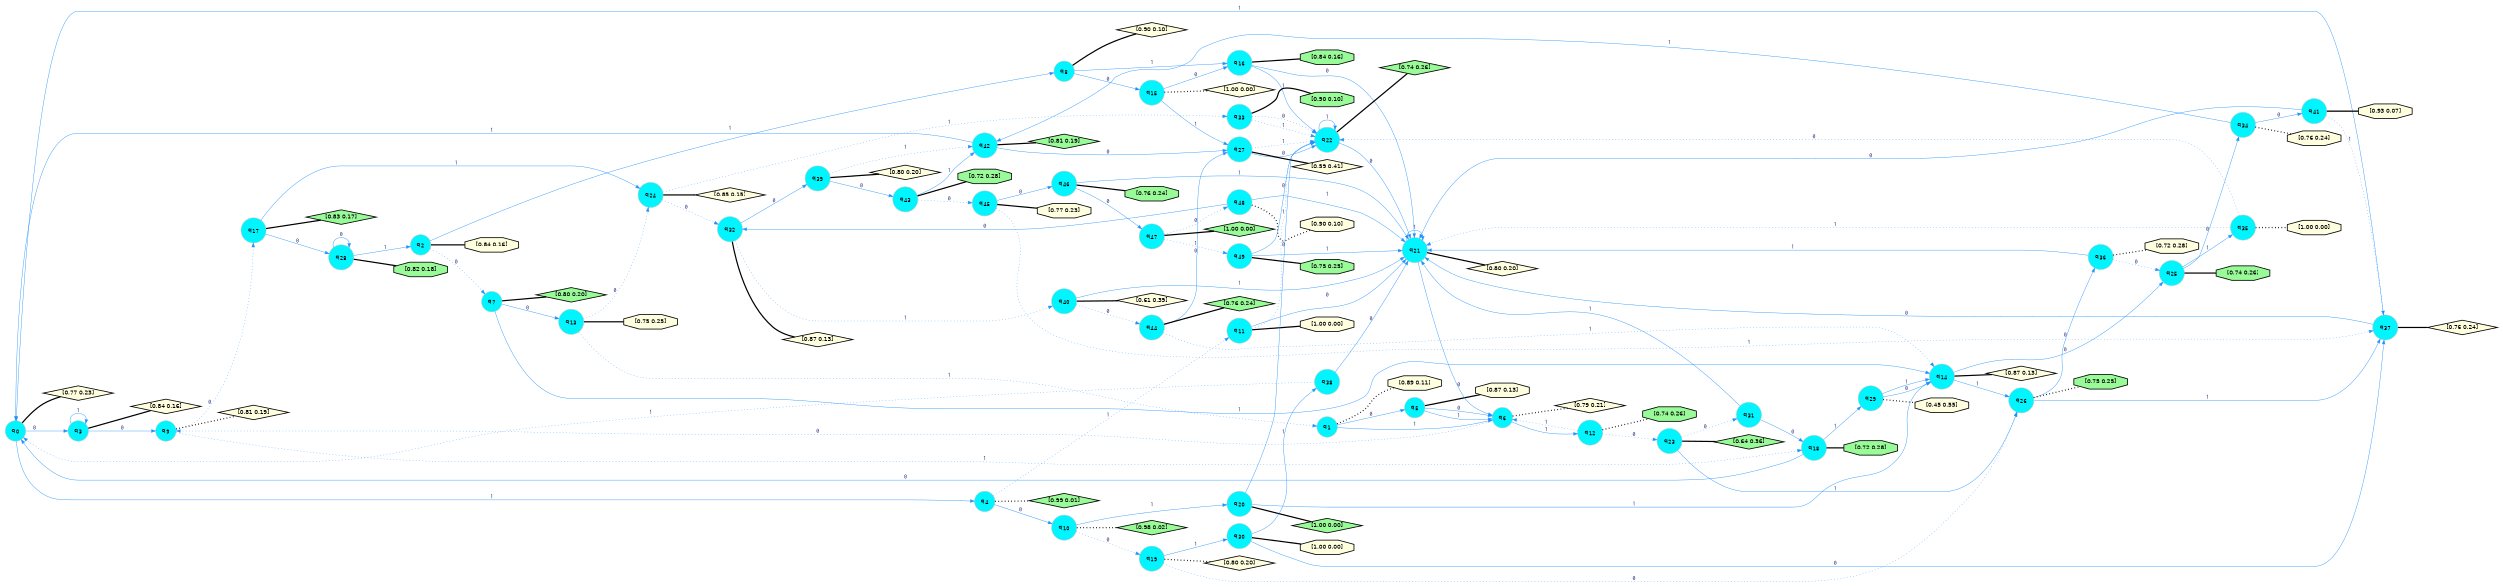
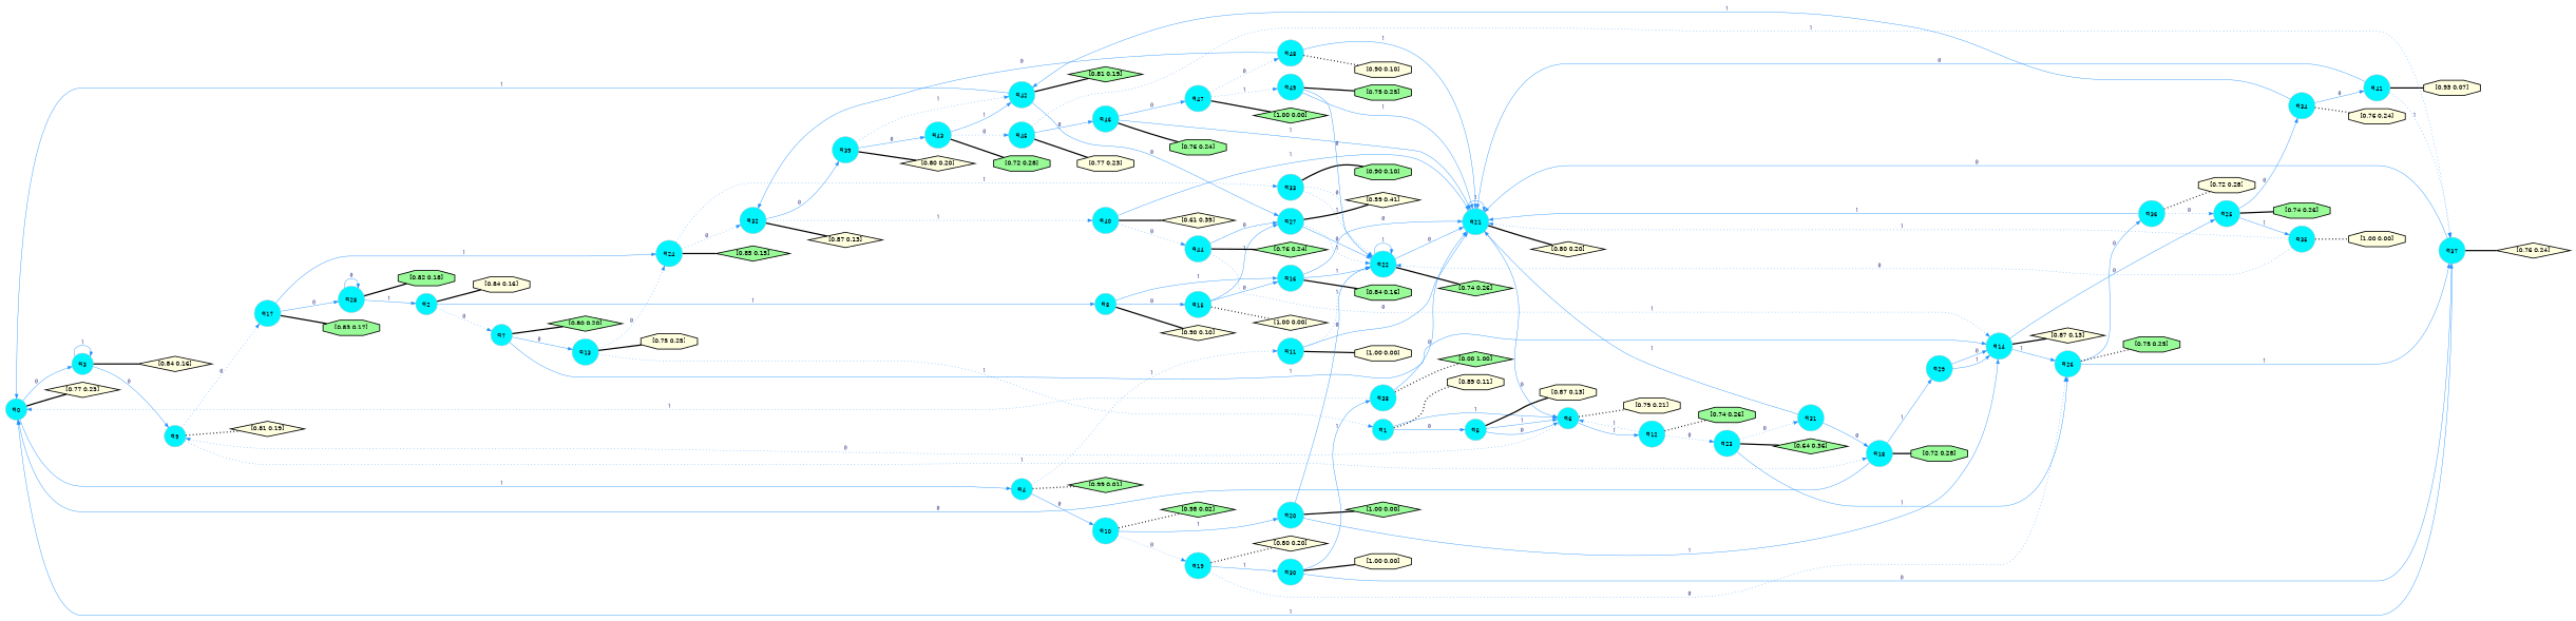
  digraph {
    rankdir=LR
    node [color=gray fillcolor=turquoise1 fontcolor=black fontname=Helvetica fontsize=16 fontweight=bold shape=circle style=filled]
    edge [arrowsize=1 color=dodgerblue1 fontcolor=midnightblue fontname=courier fontweight=bold penwidth=1 style=solid weight=20]
    n1 [label=<q<SUB>0</SUB>>]
    n2 [label=<q<SUB>3</SUB>>]
    n3 [label=<q<SUB>4</SUB>>]
    n4 [color=black fillcolor=lightyellow fontsize=14 label="[0.77 0.23]" penwidth=2 shape=diamond]
    n5 [label=<q<SUB>9</SUB>>]
    n6 [color=black fillcolor=lightyellow fontsize=14 label="[0.84 0.16]" penwidth=2 shape=diamond]
    n7 [label=<q<SUB>10</SUB>>]
    n8 [label=<q<SUB>11</SUB>>]
    n9 [color=black fillcolor=palegreen fontsize=14 label="[0.99 0.01]" penwidth=2 shape=diamond]
    n10 [label=<q<SUB>1</SUB>>]
    n11 [label=<q<SUB>5</SUB>>]
    n12 [label=<q<SUB>6</SUB>>]
    n13 [color=black fillcolor=lightyellow fontsize=14 label="[0.89 0.11]" penwidth=2 shape=octagon]
    n14 [color=black fillcolor=lightyellow fontsize=14 label="[0.87 0.13]" penwidth=2 shape=octagon]
    n15 [label=<q<SUB>12</SUB>>]
-   n16 [color=black fillcolor=lightyellow fontsize=14 label="[0.79 0.21]" penwidth=2 shape=diamond]
+   n16 [color=black fillcolor=lightyellow fontsize=14 label="[0.79 0.21]" penwidth=2 shape=octagon]
    n17 [label=<q<SUB>2</SUB>>]
    n18 [label=<q<SUB>7</SUB>>]
    n19 [label=<q<SUB>8</SUB>>]
    n20 [color=black fillcolor=lightyellow fontsize=14 label="[0.84 0.16]" penwidth=2 shape=octagon]
    n21 [label=<q<SUB>13</SUB>>]
    n22 [label=<q<SUB>14</SUB>>]
    n23 [color=black fillcolor=palegreen fontsize=14 label="[0.80 0.20]" penwidth=2 shape=diamond]
    n24 [label=<q<SUB>15</SUB>>]
    n25 [label=<q<SUB>16</SUB>>]
    n26 [color=black fillcolor=lightyellow fontsize=14 label="[0.90 0.10]" penwidth=2 shape=diamond]
    n27 [label=<q<SUB>17</SUB>>]
    n28 [label=<q<SUB>18</SUB>>]
    n29 [color=black fillcolor=lightyellow fontsize=14 label="[0.81 0.19]" penwidth=2 shape=diamond]
    n30 [label=<q<SUB>19</SUB>>]
    n31 [label=<q<SUB>20</SUB>>]
    n32 [color=black fillcolor=palegreen fontsize=14 label="[0.98 0.02]" penwidth=2 shape=diamond]
    n33 [label=<q<SUB>21</SUB>>]
    n34 [label=<q<SUB>22</SUB>>]
    n35 [color=black fillcolor=lightyellow fontsize=14 label="[1.00 0.00]" penwidth=2 shape=octagon]
    n36 [label=<q<SUB>23</SUB>>]
    n37 [color=black fillcolor=palegreen fontsize=14 label="[0.74 0.26]" penwidth=2 shape=octagon]
    n38 [label=<q<SUB>24</SUB>>]
    n39 [color=black fillcolor=lightyellow fontsize=14 label="[0.75 0.25]" penwidth=2 shape=octagon]
    n40 [label=<q<SUB>25</SUB>>]
    n41 [label=<q<SUB>26</SUB>>]
    n42 [color=black fillcolor=lightyellow fontsize=14 label="[0.87 0.13]" penwidth=2 shape=diamond]
    n43 [label=<q<SUB>27</SUB>>]
    n44 [color=black fillcolor=lightyellow fontsize=14 label="[1.00 0.00]" penwidth=2 shape=diamond]
    n45 [color=black fillcolor=palegreen fontsize=14 label="[0.84 0.16]" penwidth=2 shape=octagon]
    n46 [label=<q<SUB>28</SUB>>]
-   n47 [color=black fillcolor=palegreen fontsize=14 label="[0.83 0.17]" penwidth=2 shape=diamond]
+   n47 [color=black fillcolor=palegreen fontsize=14 label="[0.83 0.17]" penwidth=2 shape=octagon]
    n48 [label=<q<SUB>29</SUB>>]
    n49 [color=black fillcolor=palegreen fontsize=14 label="[0.72 0.28]" penwidth=2 shape=octagon]
    n50 [label=<q<SUB>30</SUB>>]
    n51 [color=black fillcolor=lightyellow fontsize=14 label="[0.80 0.20]" penwidth=2 shape=diamond]
    n52 [color=black fillcolor=palegreen fontsize=14 label="[1.00 0.00]" penwidth=2 shape=diamond]
    n53 [color=black fillcolor=lightyellow fontsize=14 label="[0.80 0.20]" penwidth=2 shape=diamond]
    n54 [color=black fillcolor=palegreen fontsize=14 label="[0.74 0.26]" penwidth=2 shape=diamond]
    n55 [label=<q<SUB>31</SUB>>]
    n56 [color=black fillcolor=palegreen fontsize=14 label="[0.64 0.36]" penwidth=2 shape=diamond]
    n57 [label=<q<SUB>32</SUB>>]
    n58 [label=<q<SUB>33</SUB>>]
-   n59 [color=black fillcolor=lightyellow fontsize=14 label="[0.85 0.15]" penwidth=2 shape=diamond]
+   n59 [color=black fillcolor=palegreen fontsize=14 label="[0.85 0.15]" penwidth=2 shape=diamond]
    n60 [label=<q<SUB>34</SUB>>]
    n61 [label=<q<SUB>35</SUB>>]
    n62 [color=black fillcolor=palegreen fontsize=14 label="[0.74 0.26]" penwidth=2 shape=octagon]
    n63 [label=<q<SUB>36</SUB>>]
    n64 [label=<q<SUB>37</SUB>>]
    n65 [color=black fillcolor=palegreen fontsize=14 label="[0.75 0.25]" penwidth=2 shape=octagon]
    n66 [color=black fillcolor=lightyellow fontsize=14 label="[0.59 0.41]" penwidth=2 shape=diamond]
    n67 [color=black fillcolor=palegreen fontsize=14 label="[0.82 0.18]" penwidth=2 shape=octagon]
-   n68 [color=black fillcolor=lightyellow fontsize=14 label="[0.45 0.55]" penwidth=2 shape=octagon]
    n69 [label=<q<SUB>38</SUB>>]
    n70 [color=black fillcolor=lightyellow fontsize=14 label="[1.00 0.00]" penwidth=2 shape=octagon]
    n71 [label=<q<SUB>39</SUB>>]
    n72 [label=<q<SUB>40</SUB>>]
    n73 [color=black fillcolor=lightyellow fontsize=14 label="[0.87 0.13]" penwidth=2 shape=diamond]
    n74 [color=black fillcolor=palegreen fontsize=14 label="[0.90 0.10]" penwidth=2 shape=octagon]
    n75 [label=<q<SUB>41</SUB>>]
    n76 [label=<q<SUB>42</SUB>>]
    n77 [color=black fillcolor=lightyellow fontsize=14 label="[0.76 0.24]" penwidth=2 shape=octagon]
    n78 [color=black fillcolor=lightyellow fontsize=14 label="[1.00 0.00]" penwidth=2 shape=octagon]
    n79 [color=black fillcolor=lightyellow fontsize=14 label="[0.72 0.28]" penwidth=2 shape=octagon]
    n80 [color=black fillcolor=lightyellow fontsize=14 label="[0.76 0.24]" penwidth=2 shape=diamond]
+   n81 [color=black fillcolor=palegreen fontsize=14 label="[0.00 1.00]" penwidth=2 shape=diamond]
    n82 [label=<q<SUB>43</SUB>>]
    n83 [color=black fillcolor=lightyellow fontsize=14 label="[0.80 0.20]" penwidth=2 shape=diamond]
    n84 [label=<q<SUB>44</SUB>>]
    n85 [color=black fillcolor=lightyellow fontsize=14 label="[0.61 0.39]" penwidth=2 shape=diamond]
    n86 [color=black fillcolor=lightyellow fontsize=14 label="[0.93 0.07]" penwidth=2 shape=octagon]
    n87 [color=black fillcolor=palegreen fontsize=14 label="[0.81 0.19]" penwidth=2 shape=diamond]
    n88 [label=<q<SUB>45</SUB>>]
    n89 [color=black fillcolor=palegreen fontsize=14 label="[0.72 0.28]" penwidth=2 shape=octagon]
    n90 [color=black fillcolor=palegreen fontsize=14 label="[0.76 0.24]" penwidth=2 shape=diamond]
    n91 [label=<q<SUB>46</SUB>>]
    n92 [color=black fillcolor=lightyellow fontsize=14 label="[0.77 0.23]" penwidth=2 shape=octagon]
    n93 [label=<q<SUB>47</SUB>>]
    n94 [color=black fillcolor=palegreen fontsize=14 label="[0.76 0.24]" penwidth=2 shape=octagon]
    n95 [label=<q<SUB>48</SUB>>]
    n96 [label=<q<SUB>49</SUB>>]
    n97 [color=black fillcolor=palegreen fontsize=14 label="[1.00 0.00]" penwidth=2 shape=diamond]
    n98 [color=black fillcolor=lightyellow fontsize=14 label="[0.90 0.10]" penwidth=2 shape=octagon]
    n99 [color=black fillcolor=palegreen fontsize=14 label="[0.75 0.25]" penwidth=2 shape=octagon]
    n1 -> n2 [label=0 style=bold]
    n1 -> n3 [label=1]
    n1 -> n4 [arrowhead=none color=black penwidth=3 style=bold]
    n2 -> n2 [label=1]
    n2 -> n5 [label=0 style=bold]
    n2 -> n6 [arrowhead=none color=black penwidth=3 style=bold]
    n3 -> n7 [label=0 style=bold]
    n3 -> n8 [label=1 style=dotted]
    n3 -> n9 [arrowhead=none color=black penwidth=3 style=dotted]
    n5 -> n27 [label=0 style=dotted]
    n5 -> n28 [label=1 style=dotted]
    n5 -> n29 [arrowhead=none color=black penwidth=3 style=dotted]
    n7 -> n30 [label=0 style=dotted]
    n7 -> n31 [label=1]
    n7 -> n32 [arrowhead=none color=black penwidth=3 style=dotted]
    n8 -> n33 [label=0]
    n8 -> n34 [label=1 style=dotted]
    n8 -> n35 [arrowhead=none color=black penwidth=3]
    n10 -> n11 [label=0 style=bold]
    n10 -> n12 [label=1 style=bold]
    n10 -> n13 [arrowhead=none color=black penwidth=3 style=dotted]
    n11 -> n12 [label=0]
    n11 -> n12 [label=1 style=bold]
    n11 -> n14 [arrowhead=none color=black penwidth=3 style=bold]
    n12 -> n5 [label=0 style=dotted]
    n12 -> n15 [label=1 style=bold]
    n12 -> n16 [arrowhead=none color=black penwidth=3 style=dotted]
    n15 -> n12 [label=1 style=dotted]
    n15 -> n36 [label=0 style=dotted]
    n15 -> n37 [arrowhead=none color=black penwidth=3 style=dotted]
    n17 -> n18 [label=0 style=dotted]
    n17 -> n19 [label=1]
    n17 -> n20 [arrowhead=none color=black penwidth=3]
    n18 -> n21 [label=0 style=bold]
    n18 -> n22 [label=1]
    n18 -> n23 [arrowhead=none color=black penwidth=3 style=bold]
    n19 -> n24 [label=0 style=bold]
    n19 -> n25 [label=1]
    n19 -> n26 [arrowhead=none color=black penwidth=3 style=bold]
    n21 -> n10 [label=1 style=dotted]
    n21 -> n38 [label=0 style=dotted]
    n21 -> n39 [arrowhead=none color=black penwidth=3]
    n22 -> n40 [label=0 style=bold]
    n22 -> n41 [label=1 style=bold]
    n22 -> n42 [arrowhead=none color=black penwidth=3]
    n24 -> n25 [label=0]
    n24 -> n43 [label=1]
    n24 -> n44 [arrowhead=none color=black penwidth=3 style=dotted]
    n25 -> n33 [label=0 style=bold]
    n25 -> n34 [label=1 style=bold]
    n25 -> n45 [arrowhead=none color=black penwidth=3]
    n27 -> n38 [label=1]
    n27 -> n46 [label=0]
    n27 -> n47 [arrowhead=none color=black penwidth=3 style=bold]
    n28 -> n1 [label=0]
    n28 -> n48 [label=1]
    n28 -> n49 [arrowhead=none color=black penwidth=3 style=bold]
    n30 -> n41 [label=0 style=dotted]
    n30 -> n50 [label=1 style=bold]
    n30 -> n51 [arrowhead=none color=black penwidth=3 style=dotted]
    n31 -> n22 [label=1 style=bold]
    n31 -> n34 [label=0]
    n31 -> n52 [arrowhead=none color=black penwidth=3 style=bold]
    n33 -> n12 [label=0 style=bold]
    n33 -> n33 [label=1]
    n33 -> n53 [arrowhead=none color=black penwidth=3]
    n34 -> n33 [label=0]
    n34 -> n34 [label=1]
    n34 -> n54 [arrowhead=none color=black penwidth=3 style=bold]
    n36 -> n41 [label=1]
    n36 -> n55 [label=0 style=dotted]
    n36 -> n56 [arrowhead=none color=black penwidth=3]
    n38 -> n57 [label=0 style=dotted]
    n38 -> n58 [label=1 style=dotted]
    n38 -> n59 [arrowhead=none color=black penwidth=3 style=bold]
    n40 -> n60 [label=0 style=bold]
    n40 -> n61 [label=1]
    n40 -> n62 [arrowhead=none color=black penwidth=3 style=bold]
    n41 -> n63 [label=0]
    n41 -> n64 [label=1 style=bold]
    n41 -> n65 [arrowhead=none color=black penwidth=3 style=dotted]
    n43 -> n34 [label=0 style=bold]
    n43 -> n34 [label=1 style=dotted]
    n43 -> n66 [arrowhead=none color=black penwidth=3 style=bold]
    n46 -> n17 [label=1]
    n46 -> n46 [label=0]
    n46 -> n67 [arrowhead=none color=black penwidth=3 style=bold]
    n48 -> n22 [label=0]
    n48 -> n22 [label=1]
-   n48 -> n68 [arrowhead=none color=black penwidth=3 style=dotted]
    n50 -> n64 [label=0 style=bold]
    n50 -> n69 [label=1 style=bold]
    n50 -> n70 [arrowhead=none color=black penwidth=3 style=bold]
    n55 -> n28 [label=0]
    n55 -> n33 [label=1]
    n57 -> n71 [label=0 style=bold]
    n57 -> n72 [label=1 style=dotted]
    n57 -> n73 [arrowhead=none color=black penwidth=3]
    n58 -> n34 [label=0 style=dotted]
    n58 -> n34 [label=1 style=dotted]
    n58 -> n74 [arrowhead=none color=black penwidth=3]
    n60 -> n75 [label=0]
    n60 -> n76 [label=1 style=bold]
    n60 -> n77 [arrowhead=none color=black penwidth=3 style=dotted]
    n61 -> n33 [label=1 style=dotted]
    n61 -> n34 [label=0 style=dotted]
    n61 -> n78 [arrowhead=none color=black penwidth=3 style=dotted]
    n63 -> n33 [label=1]
    n63 -> n40 [label=0 style=dotted]
    n63 -> n79 [arrowhead=none color=black penwidth=3 style=dotted]
    n64 -> n1 [label=1]
    n64 -> n33 [label=0 style=bold]
    n64 -> n80 [arrowhead=none color=black penwidth=3]
    n69 -> n1 [label=1 style=dotted]
    n69 -> n33 [label=0 style=bold]
+   n69 -> n81 [arrowhead=none color=black penwidth=3 style=dotted]
    n71 -> n76 [label=1 style=dotted]
    n71 -> n82 [label=0 style=bold]
    n71 -> n83 [arrowhead=none color=black penwidth=3 style=bold]
    n72 -> n33 [label=1 style=bold]
    n72 -> n84 [label=0 style=dotted]
    n72 -> n85 [arrowhead=none color=black penwidth=3]
    n75 -> n33 [label=0]
    n75 -> n64 [label=1 style=dotted]
    n75 -> n86 [arrowhead=none color=black penwidth=3 style=bold]
    n76 -> n1 [label=1]
    n76 -> n43 [label=0 style=bold]
    n76 -> n87 [arrowhead=none color=black penwidth=3]
    n82 -> n76 [label=1]
    n82 -> n88 [label=0 style=dotted]
    n82 -> n89 [arrowhead=none color=black penwidth=3]
    n84 -> n22 [label=1 style=dotted]
    n84 -> n43 [label=0]
    n84 -> n90 [arrowhead=none color=black penwidth=3 style=bold]
    n88 -> n64 [label=1 style=dotted]
    n88 -> n91 [label=0 style=bold]
    n88 -> n92 [arrowhead=none color=black penwidth=3]
    n91 -> n33 [label=1 style=bold]
    n91 -> n93 [label=0]
    n91 -> n94 [arrowhead=none color=black penwidth=3]
    n93 -> n95 [label=0 style=dotted]
    n93 -> n96 [label=1 style=dotted]
    n93 -> n97 [arrowhead=none color=black penwidth=3 style=bold]
    n95 -> n33 [label=1]
    n95 -> n57 [label=0 style=bold]
    n95 -> n98 [arrowhead=none color=black penwidth=3 style=dotted]
    n96 -> n33 [label=1]
    n96 -> n34 [label=0 style=bold]
    n96 -> n99 [arrowhead=none color=black penwidth=3]
  }
